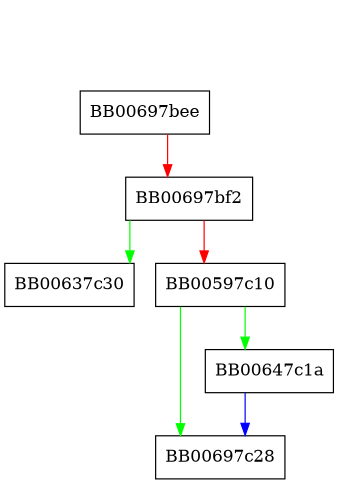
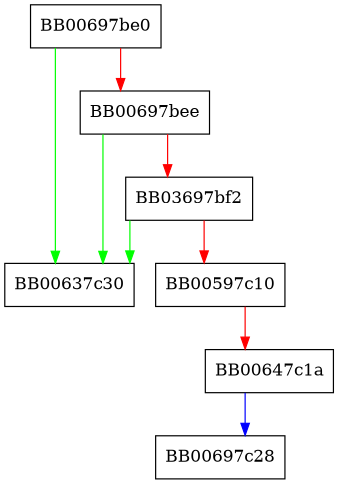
  digraph {
    splines=ortho
    node [shape=box]
    edge [color=green]
    n1 [label=BB00637c30]
+   BB00697be0
    BB00697bee
-   BB00697bf2
+   BB00697bf2 [label=BB03697bf2]
    n5 [label=BB00597c10]
    BB00697c28
    n7 [label=BB00647c1a]
+   BB00697be0 -> n1
+   BB00697be0 -> BB00697bee [color=red]
+   BB00697bee -> n1
    BB00697bee -> BB00697bf2 [color=red]
    BB00697bf2 -> n1
    BB00697bf2 -> n5 [color=red]
-   n5 -> BB00697c28
-   n5 -> n7
+   n5 -> n7 [color=red]
    n7 -> BB00697c28 [color=blue]
  }
